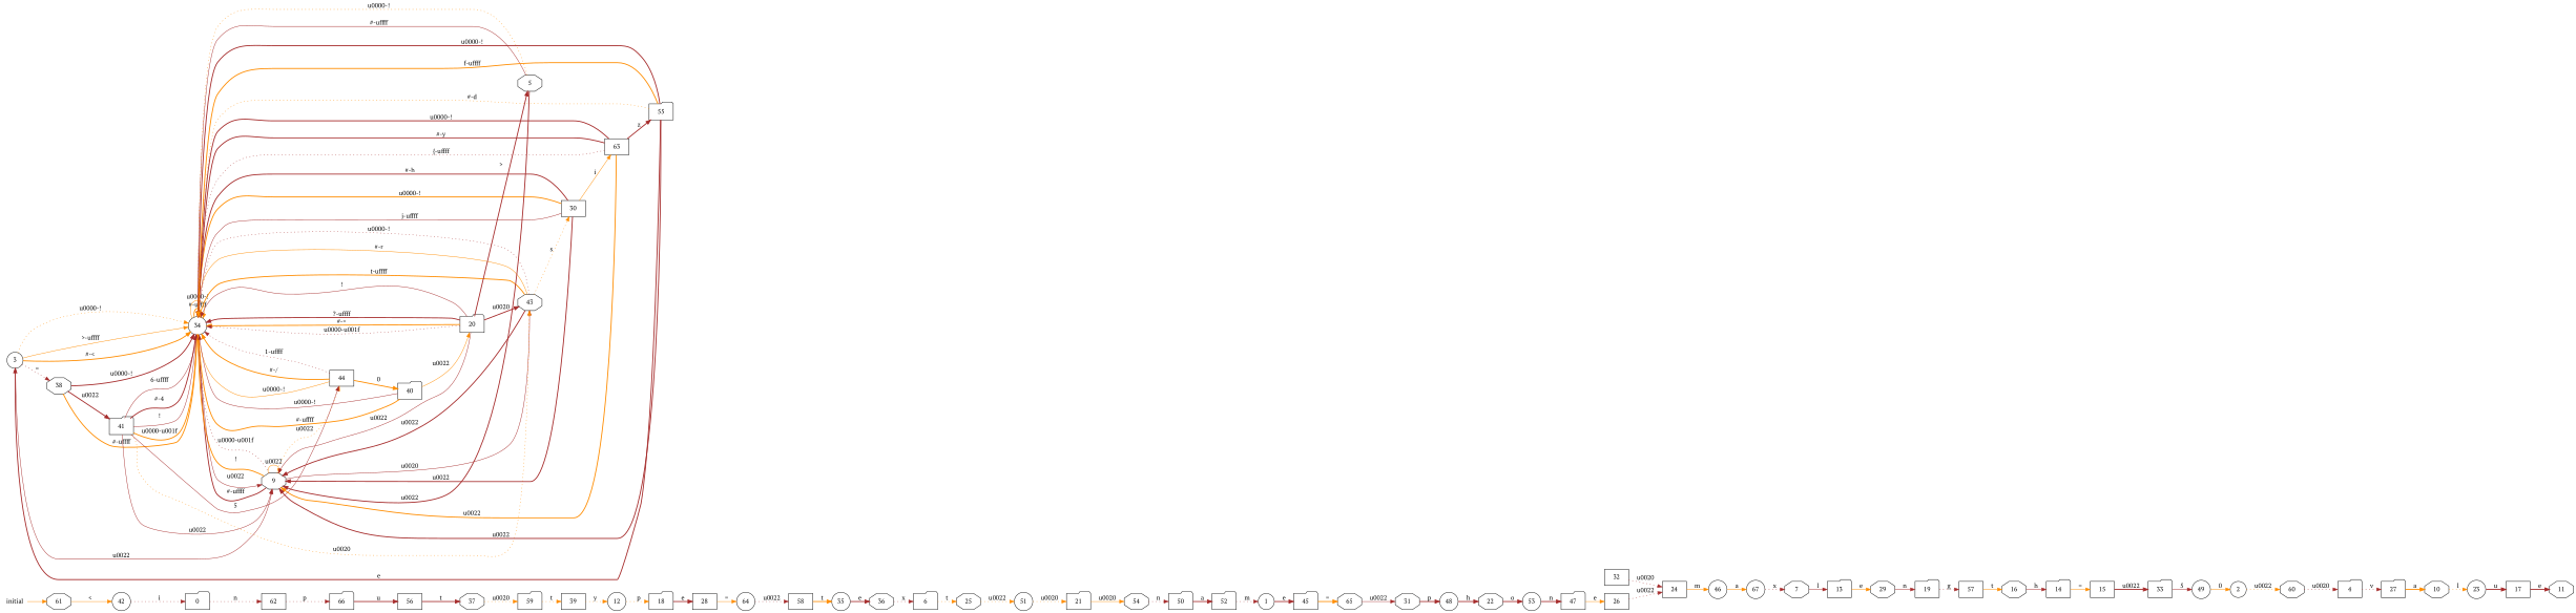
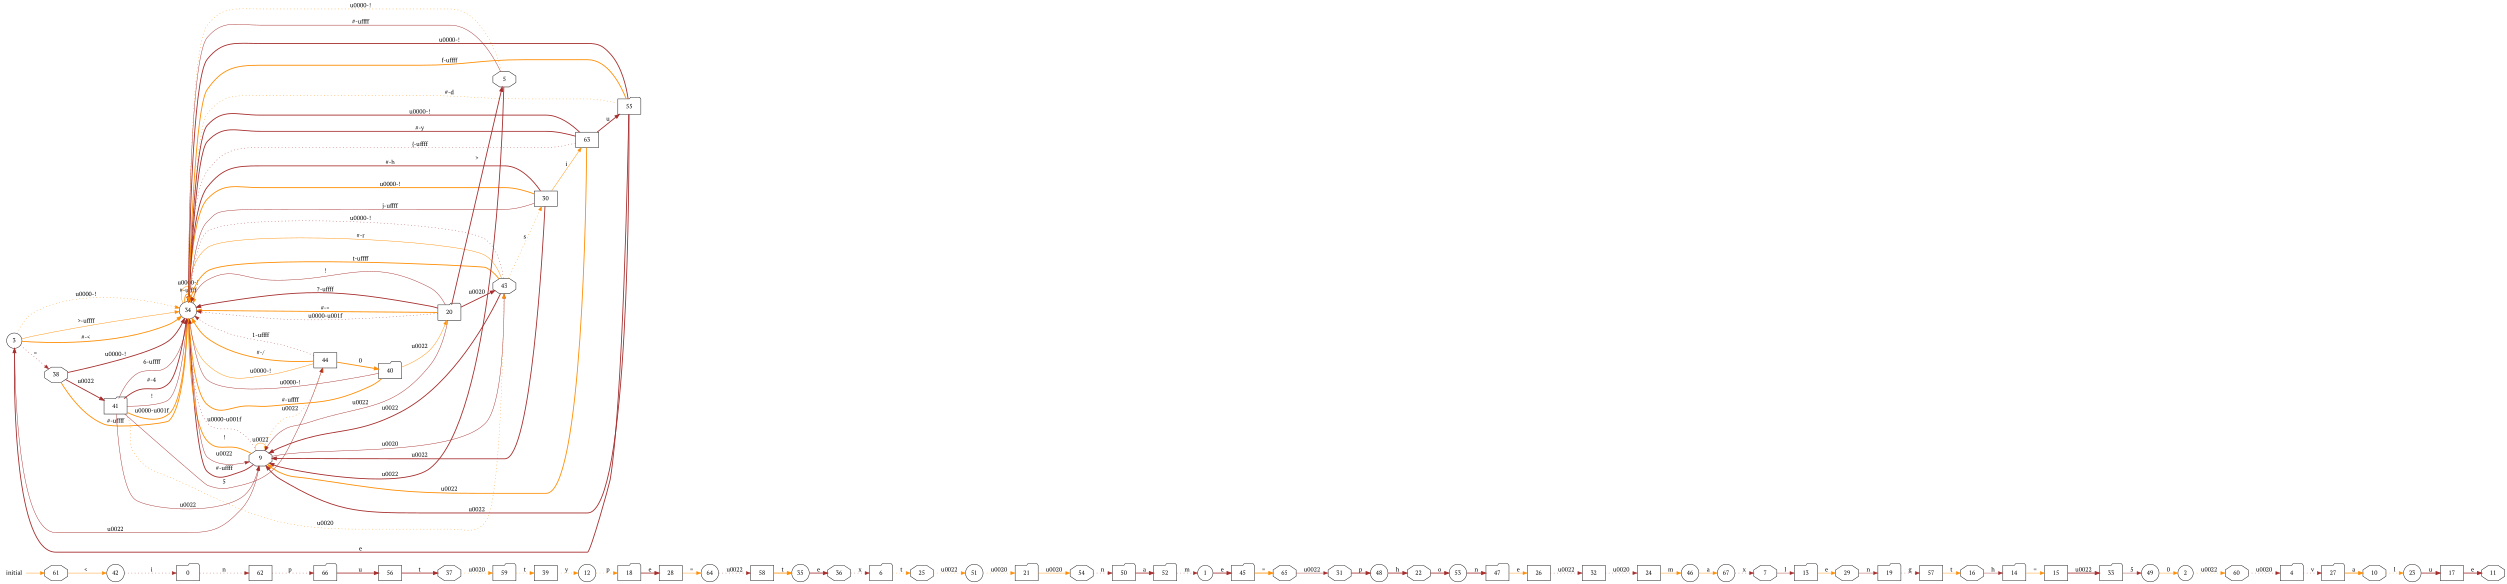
  digraph {
    fontname="PT Serif"
    rankdir=LR
    node [fontname="PT Serif" shape=folder]
    edge [color=brown fontname="PT Serif" style=bold]
    62 [shape=box]
    0
    66
    56 [shape=box]
    1 [shape=circle]
    45
    65 [shape=octagon]
    31 [shape=octagon]
    2 [shape=circle]
    60 [shape=octagon]
    4
    27
    3 [shape=circle]
    38 [shape=octagon]
    9 [shape=octagon]
    34 [shape=circle]
    41
    43 [shape=octagon]
    44 [shape=box]
    30 [shape=box]
    10 [shape=octagon]
    23 [shape=circle]
    5 [shape=octagon]
    25 [shape=octagon]
    6
    51 [shape=circle]
    21
    7 [shape=octagon]
    13
    29 [shape=octagon]
    19
    63 [shape=box]
    17 [shape=box]
    11 [shape=octagon]
    12 [shape=circle]
    18
    28 [shape=box]
    64 [shape=circle]
    57 [shape=box]
    15 [shape=box]
    14
    33
    49 [shape=circle]
    16 [shape=octagon]
    58 [shape=box]
    20
    54 [shape=octagon]
    50
    52
    22 [shape=octagon]
    53 [shape=circle]
    47
    26 [shape=box]
    24 [shape=box]
    46 [shape=circle]
    67 [shape=circle]
    32 [shape=box]
    35 [shape=circle]
    55
    48 [shape=circle]
    36 [shape=octagon]
    37 [shape=octagon]
    59
    39 [shape=box]
    40
    42 [shape=circle]
    61 [shape=octagon]
    initial [shape=plaintext]
    62 -> 66 [label=p style=dotted]
    0 -> 62 [label=n style=dotted]
    66 -> 56 [label=u]
    56 -> 37 [label=t]
    1 -> 45 [label=e]
    45 -> 65 [color=darkorange label="="]
    65 -> 31 [label="\u0022" style=solid]
    31 -> 48 [label=p]
    2 -> 60 [color=darkorange label="\u0022" style=dotted]
    60 -> 4 [label="\u0020" style=dotted]
    4 -> 27 [label=v style=dotted]
    27 -> 10 [color=darkorange label=a]
    3 -> 38 [label="=" style=dotted]
    3 -> 9 [label="\u0022" style=solid]
    3 -> 34 [color=darkorange label="#-<"]
    3 -> 34 [color=darkorange label="\u0000-!" style=dotted]
    3 -> 34 [color=darkorange label=">-\uffff" style=solid]
    38 -> 34 [color=darkorange label="#-\uffff"]
    38 -> 34 [label="\u0000-!"]
    38 -> 41 [label="\u0022"]
    9 -> 9 [color=darkorange label="\u0022" style=solid]
    9 -> 34 [label="#-\uffff"]
    9 -> 34 [label="\u0000-\u001f" style=dotted]
    9 -> 34 [color=darkorange label="!"]
    9 -> 43 [label="\u0020" style=solid]
    9 -> 44 [color=darkorange label="\u0022" style=dotted]
    34 -> 9 [label="\u0022" style=solid]
    34 -> 34 [color=darkorange label="#-\uffff"]
    34 -> 34 [color=darkorange label="\u0000-!" style=solid]
    41 -> 9 [label="\u0022" style=solid]
    41 -> 34 [color=darkorange label="\u0000-\u001f"]
    41 -> 34 [label="6-\uffff" style=solid]
    41 -> 34 [label="#-4"]
    41 -> 34 [label="!" style=solid]
    41 -> 43 [color=darkorange label="\u0020" style=dotted]
    41 -> 44 [label=5 style=solid]
    43 -> 9 [label="\u0022"]
    43 -> 34 [label="\u0000-!" style=dotted]
    43 -> 34 [color=darkorange label="#-r" style=solid]
    43 -> 34 [color=darkorange label="t-\uffff"]
    43 -> 30 [color=darkorange label=s style=dotted]
    44 -> 34 [color=darkorange label="\u0000-!" style=solid]
    44 -> 34 [label="1-\uffff" style=dotted]
    44 -> 34 [color=darkorange label="#-/"]
    44 -> 40 [color=darkorange label=0]
    30 -> 9 [label="\u0022"]
    30 -> 34 [color=darkorange label="\u0000-!"]
    30 -> 34 [label="#-h"]
    30 -> 34 [label="j-\uffff" style=solid]
    30 -> 63 [color=darkorange label=i style=solid]
    10 -> 23 [color=darkorange label=l style=dotted]
    23 -> 17 [label=u]
    5 -> 9 [label="\u0022"]
    5 -> 34 [label="#-\uffff" style=solid]
    5 -> 34 [color=darkorange label="\u0000-!" style=dotted]
    25 -> 51 [color=darkorange label="\u0022" style=dotted]
    6 -> 25 [color=darkorange label=t style=dotted]
    51 -> 21 [color=darkorange label="\u0020" style=dotted]
    21 -> 54 [color=darkorange label="\u0020" style=solid]
    7 -> 13 [label=l style=solid]
    13 -> 29 [color=darkorange label=e style=solid]
    29 -> 19 [label=n style=solid]
    19 -> 57 [label=g style=dotted]
    63 -> 9 [color=darkorange label="\u0022"]
    63 -> 34 [label="\u0000-!"]
    63 -> 34 [label="#-y"]
    63 -> 34 [label="{-\uffff" style=dotted]
-   63 -> 55 [label=z]
+   63 -> 55 [label=u]
    17 -> 11 [label=e]
    12 -> 18 [color=darkorange label=p style=dotted]
    18 -> 28 [label=e]
    28 -> 64 [color=darkorange label="=" style=solid]
    64 -> 58 [label="\u0022" style=dotted]
    57 -> 16 [color=darkorange label=t style=solid]
    15 -> 33 [label="\u0022"]
    14 -> 15 [color=darkorange label="=" style=solid]
    33 -> 49 [label=5 style=solid]
    49 -> 2 [color=darkorange label=0 style=solid]
    16 -> 14 [label=h style=solid]
    58 -> 35 [color=darkorange label=t]
    20 -> 9 [label="\u0022" style=solid]
    20 -> 34 [color=darkorange label="#-="]
    20 -> 34 [label="\u0000-\u001f" style=dotted]
    20 -> 34 [label="!" style=solid]
    20 -> 34 [label="?-\uffff"]
    20 -> 43 [label="\u0020"]
    20 -> 5 [label=">"]
    54 -> 50 [label=n style=dotted]
    50 -> 52 [label=a]
    52 -> 1 [label=m style=dotted]
    22 -> 53 [label=o]
    53 -> 47 [label=n]
    47 -> 26 [color=darkorange label=e style=solid]
-   26 -> 24 [label="\u0022" style=dotted]
+   26 -> 32 [label="\u0022" style=dotted]
    24 -> 46 [color=darkorange label=m style=solid]
    46 -> 67 [color=darkorange label=a style=solid]
    67 -> 7 [label=x style=dotted]
    32 -> 24 [label="\u0020" style=dotted]
    35 -> 36 [label=e]
    55 -> 3 [label=e]
    55 -> 9 [label="\u0022"]
    55 -> 34 [label="\u0000-!"]
    55 -> 34 [color=darkorange label="f-\uffff"]
    55 -> 34 [color=darkorange label="#-d" style=dotted]
    48 -> 22 [label=h]
    36 -> 6 [label=x style=dotted]
    37 -> 59 [color=darkorange label="\u0020" style=dotted]
    59 -> 39 [color=darkorange label=t style=dotted]
    39 -> 12 [color=darkorange label=y style=dotted]
    40 -> 34 [color=darkorange label="#-\uffff"]
    40 -> 34 [label="\u0000-!" style=solid]
    40 -> 20 [color=darkorange label="\u0022" style=solid]
    42 -> 0 [label=i style=dotted]
    61 -> 42 [color=darkorange label="<" style=solid]
    initial -> 61 [color=darkorange style=solid]
  }
